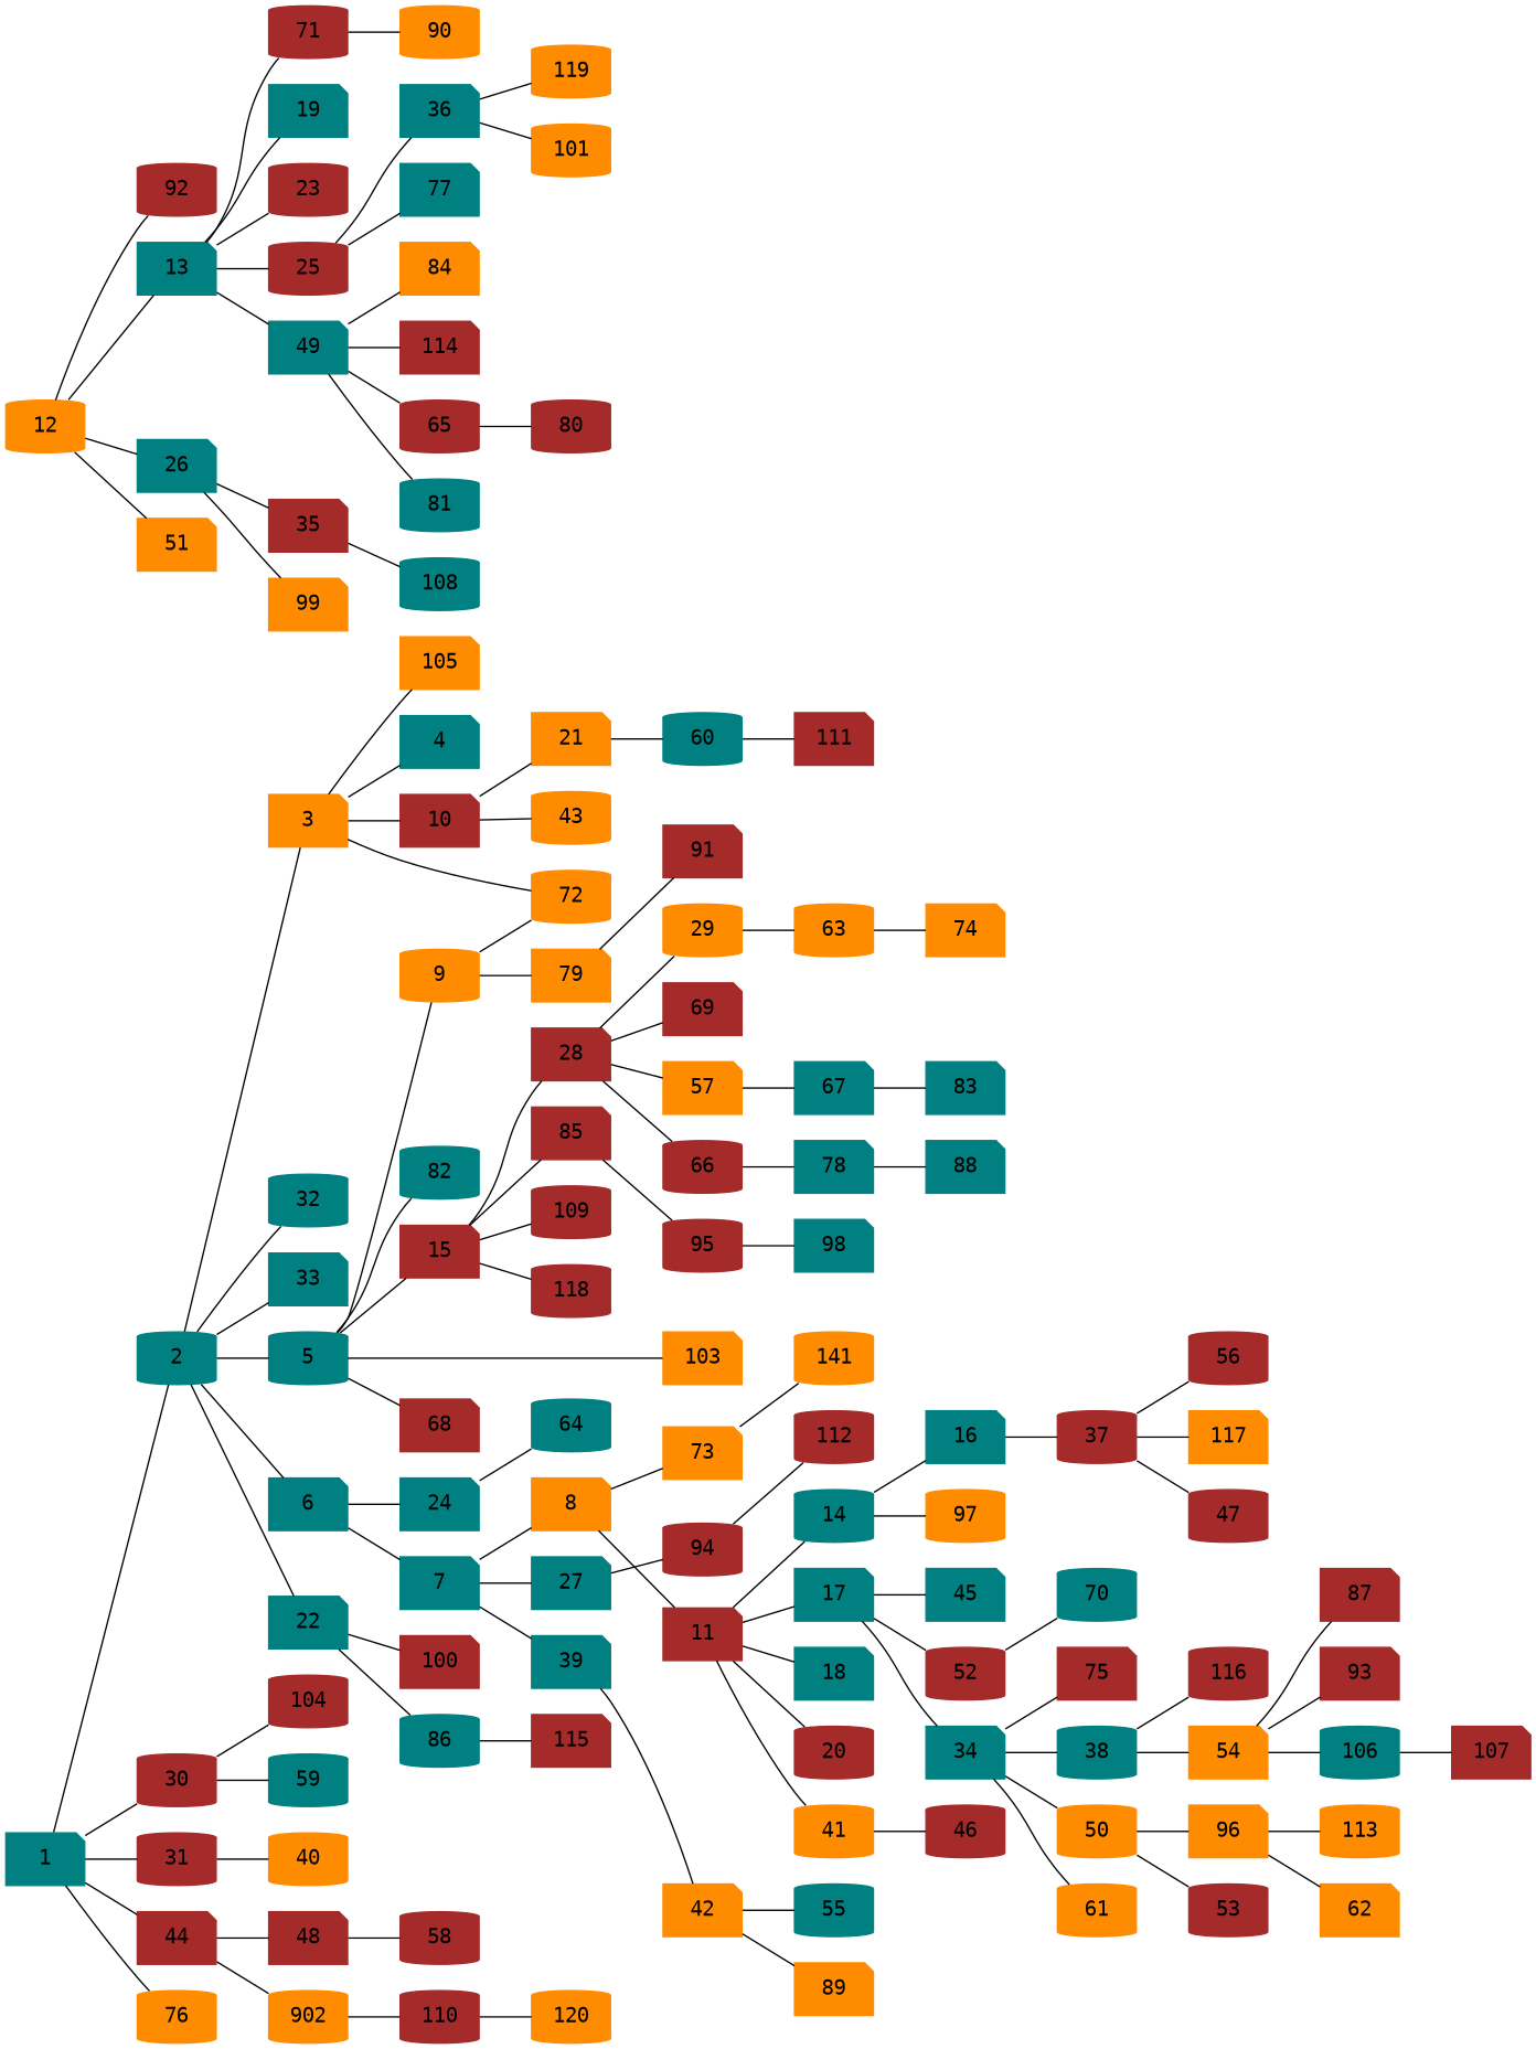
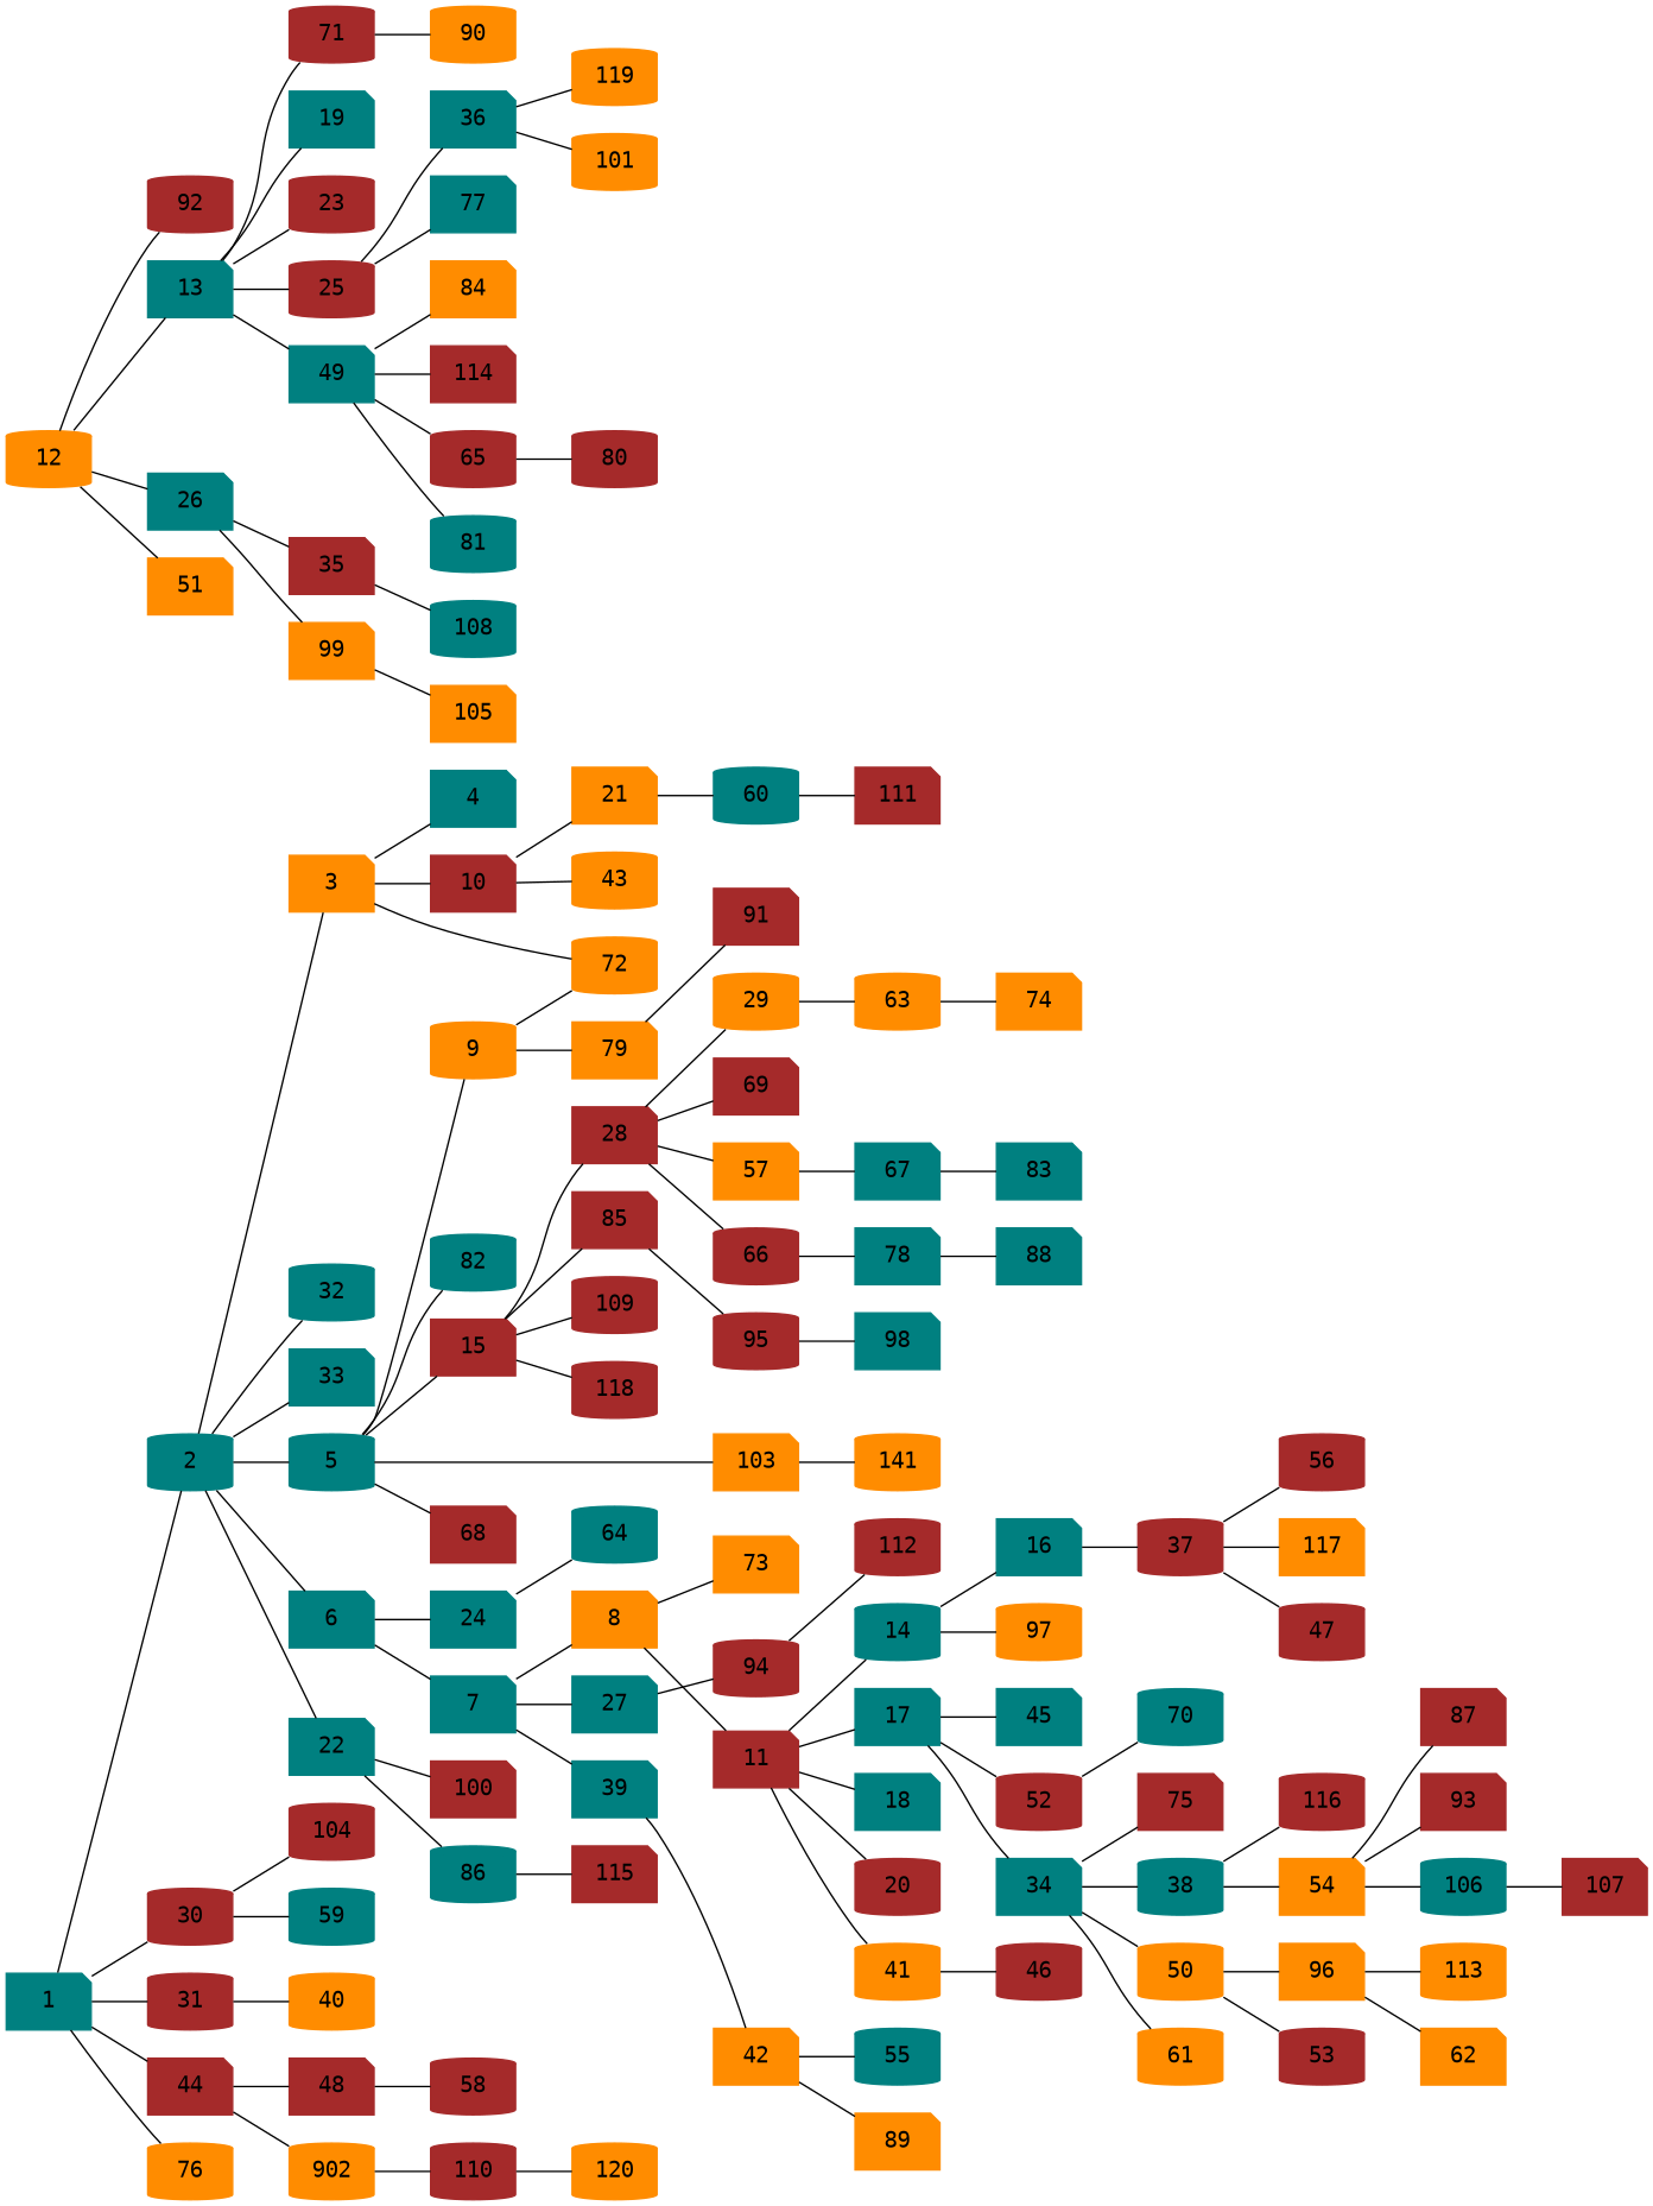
  graph {
    fontname="DejaVu Sans Mono"
    rankdir=LR
    node [color=brown fontname="DejaVu Sans Mono" shape=note style=filled]
    edge [fontname="DejaVu Sans Mono"]
    1 [color=teal]
    2 [color=teal shape=cylinder]
    30 [shape=cylinder]
    31 [shape=cylinder]
    44
    76 [color=darkorange shape=cylinder]
    3 [color=darkorange]
    5 [color=teal shape=cylinder]
    6 [color=teal]
    22 [color=teal]
    32 [color=teal shape=cylinder]
    33 [color=teal]
    59 [color=teal shape=cylinder]
    104 [shape=cylinder]
    40 [color=darkorange shape=cylinder]
    48
    n17 [color=darkorange label=902 shape=cylinder]
    4 [color=teal]
    10
    105 [color=darkorange]
    72 [color=darkorange shape=cylinder]
    9 [color=darkorange shape=cylinder]
    15
    68
    82 [color=teal shape=cylinder]
    103 [color=darkorange]
    7 [color=teal]
    24 [color=teal]
    86 [color=teal shape=cylinder]
    100
    21 [color=darkorange]
    43 [color=darkorange shape=cylinder]
    12 [color=darkorange shape=cylinder]
    13 [color=teal]
    26 [color=teal]
    51 [color=darkorange]
    92 [shape=cylinder]
    79 [color=darkorange]
    28
    85
    109 [shape=cylinder]
    118 [shape=cylinder]
    n43 [color=darkorange label=141 shape=cylinder]
    8 [color=darkorange]
    27 [color=teal]
    39 [color=teal]
    64 [color=teal shape=cylinder]
    11
    73 [color=darkorange]
    94 [shape=cylinder]
    42 [color=darkorange]
    14 [color=teal shape=cylinder]
    17 [color=teal]
    18 [color=teal]
    20 [shape=cylinder]
    41 [color=darkorange shape=cylinder]
    91
    60 [color=teal shape=cylinder]
    16 [color=teal]
    97 [color=darkorange shape=cylinder]
    34 [color=teal]
    45 [color=teal]
    52 [shape=cylinder]
    46 [shape=cylinder]
    19 [color=teal]
    23 [shape=cylinder]
    25 [shape=cylinder]
    49 [color=teal]
    71 [shape=cylinder]
    35
    99 [color=darkorange]
    36 [color=teal]
    77 [color=teal]
    65 [shape=cylinder]
    81 [color=teal shape=cylinder]
    84 [color=darkorange]
    114
    90 [color=darkorange shape=cylinder]
    37 [shape=cylinder]
    29 [color=darkorange shape=cylinder]
    57 [color=darkorange]
    66 [shape=cylinder]
    69
    95 [shape=cylinder]
    47 [shape=cylinder]
    56 [shape=cylinder]
    117 [color=darkorange]
    38 [color=teal shape=cylinder]
    50 [color=darkorange shape=cylinder]
    61 [color=darkorange shape=cylinder]
    75
    70 [color=teal shape=cylinder]
    111
    115
    101 [color=darkorange shape=cylinder]
    119 [color=darkorange shape=cylinder]
    108 [color=teal shape=cylinder]
    112 [shape=cylinder]
    63 [color=darkorange shape=cylinder]
    67 [color=teal]
    78 [color=teal]
    74 [color=darkorange]
    54 [color=darkorange]
    116 [shape=cylinder]
    53 [shape=cylinder]
    96 [color=darkorange]
    87
    93
    106 [color=teal shape=cylinder]
    55 [color=teal shape=cylinder]
    89 [color=darkorange]
    58 [shape=cylinder]
    110 [shape=cylinder]
    80 [shape=cylinder]
    62 [color=darkorange]
    113 [color=darkorange shape=cylinder]
    107
    83 [color=teal]
    88 [color=teal]
    98 [color=teal]
    120 [color=darkorange shape=cylinder]
    1 -- 2
    1 -- 30
    1 -- 31
    1 -- 44
    1 -- 76
    2 -- 3
    2 -- 5
    2 -- 6
    2 -- 22
    2 -- 32
    2 -- 33
    30 -- 59
    30 -- 104
    31 -- 40
    44 -- 48
    44 -- n17
    3 -- 4
    3 -- 10
-   3 -- 105
+   99 -- 105
    3 -- 72
    5 -- 9
    5 -- 15
    5 -- 68
    5 -- 82
    5 -- 103
    6 -- 7
    6 -- 24
    22 -- 86
    22 -- 100
    48 -- 58
    n17 -- 110
    10 -- 21
    10 -- 43
    9 -- 72
    9 -- 79
    15 -- 28
    15 -- 85
    15 -- 109
    15 -- 118
-   73 -- n43
+   103 -- n43
    7 -- 8
    7 -- 27
    7 -- 39
    24 -- 64
    86 -- 115
    21 -- 60
    12 -- 13
    12 -- 26
    12 -- 51
    12 -- 92
    13 -- 19
    13 -- 23
    13 -- 25
    13 -- 49
    13 -- 71
    26 -- 35
    26 -- 99
    79 -- 91
    28 -- 29
    28 -- 57
    28 -- 66
    28 -- 69
    85 -- 95
    8 -- 11
    8 -- 73
    27 -- 94
    39 -- 42
    11 -- 14
    11 -- 17
    11 -- 18
    11 -- 20
    11 -- 41
    94 -- 112
    42 -- 55
    42 -- 89
    14 -- 16
    14 -- 97
    17 -- 34
    17 -- 45
    17 -- 52
    41 -- 46
    60 -- 111
    16 -- 37
    34 -- 38
    34 -- 50
    34 -- 61
    34 -- 75
    52 -- 70
    25 -- 36
    25 -- 77
    49 -- 65
    49 -- 81
    49 -- 84
    49 -- 114
    71 -- 90
    35 -- 108
    36 -- 101
    36 -- 119
    65 -- 80
    37 -- 47
    37 -- 56
    37 -- 117
    29 -- 63
    57 -- 67
    66 -- 78
    95 -- 98
    38 -- 54
    38 -- 116
    50 -- 53
    50 -- 96
    63 -- 74
    67 -- 83
    78 -- 88
    54 -- 87
    54 -- 93
    54 -- 106
    96 -- 62
    96 -- 113
    106 -- 107
    110 -- 120
  }
